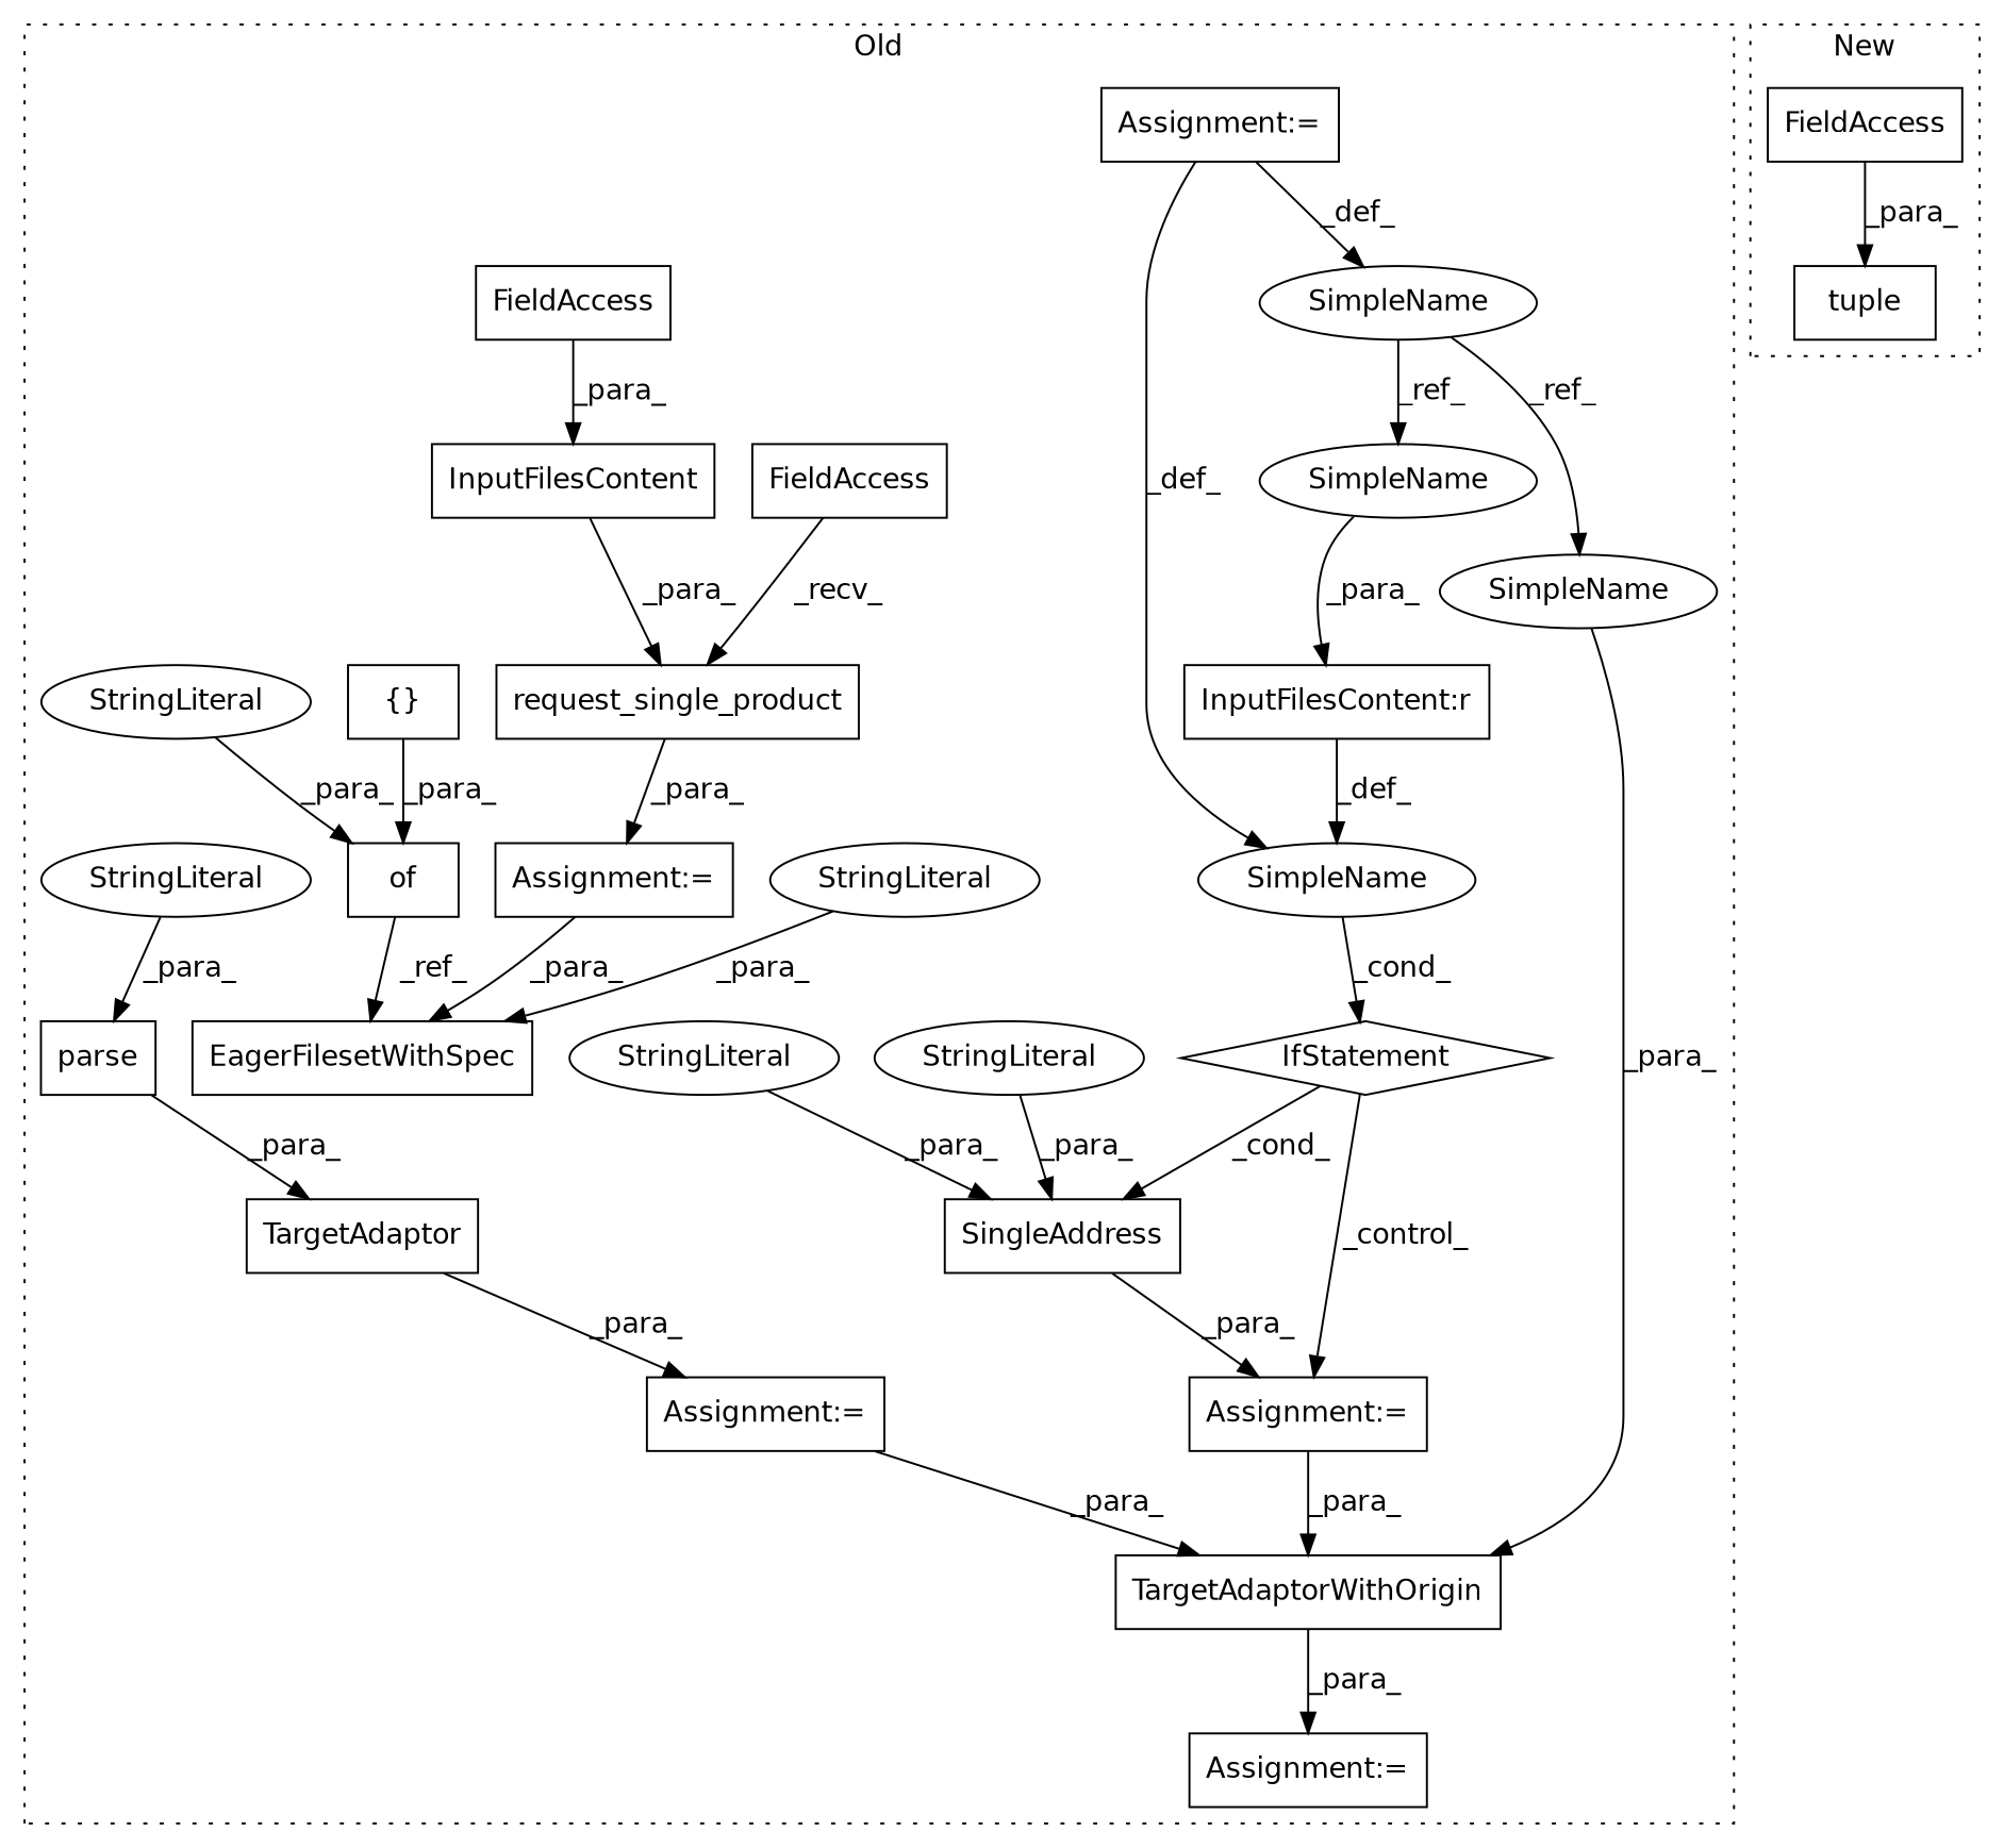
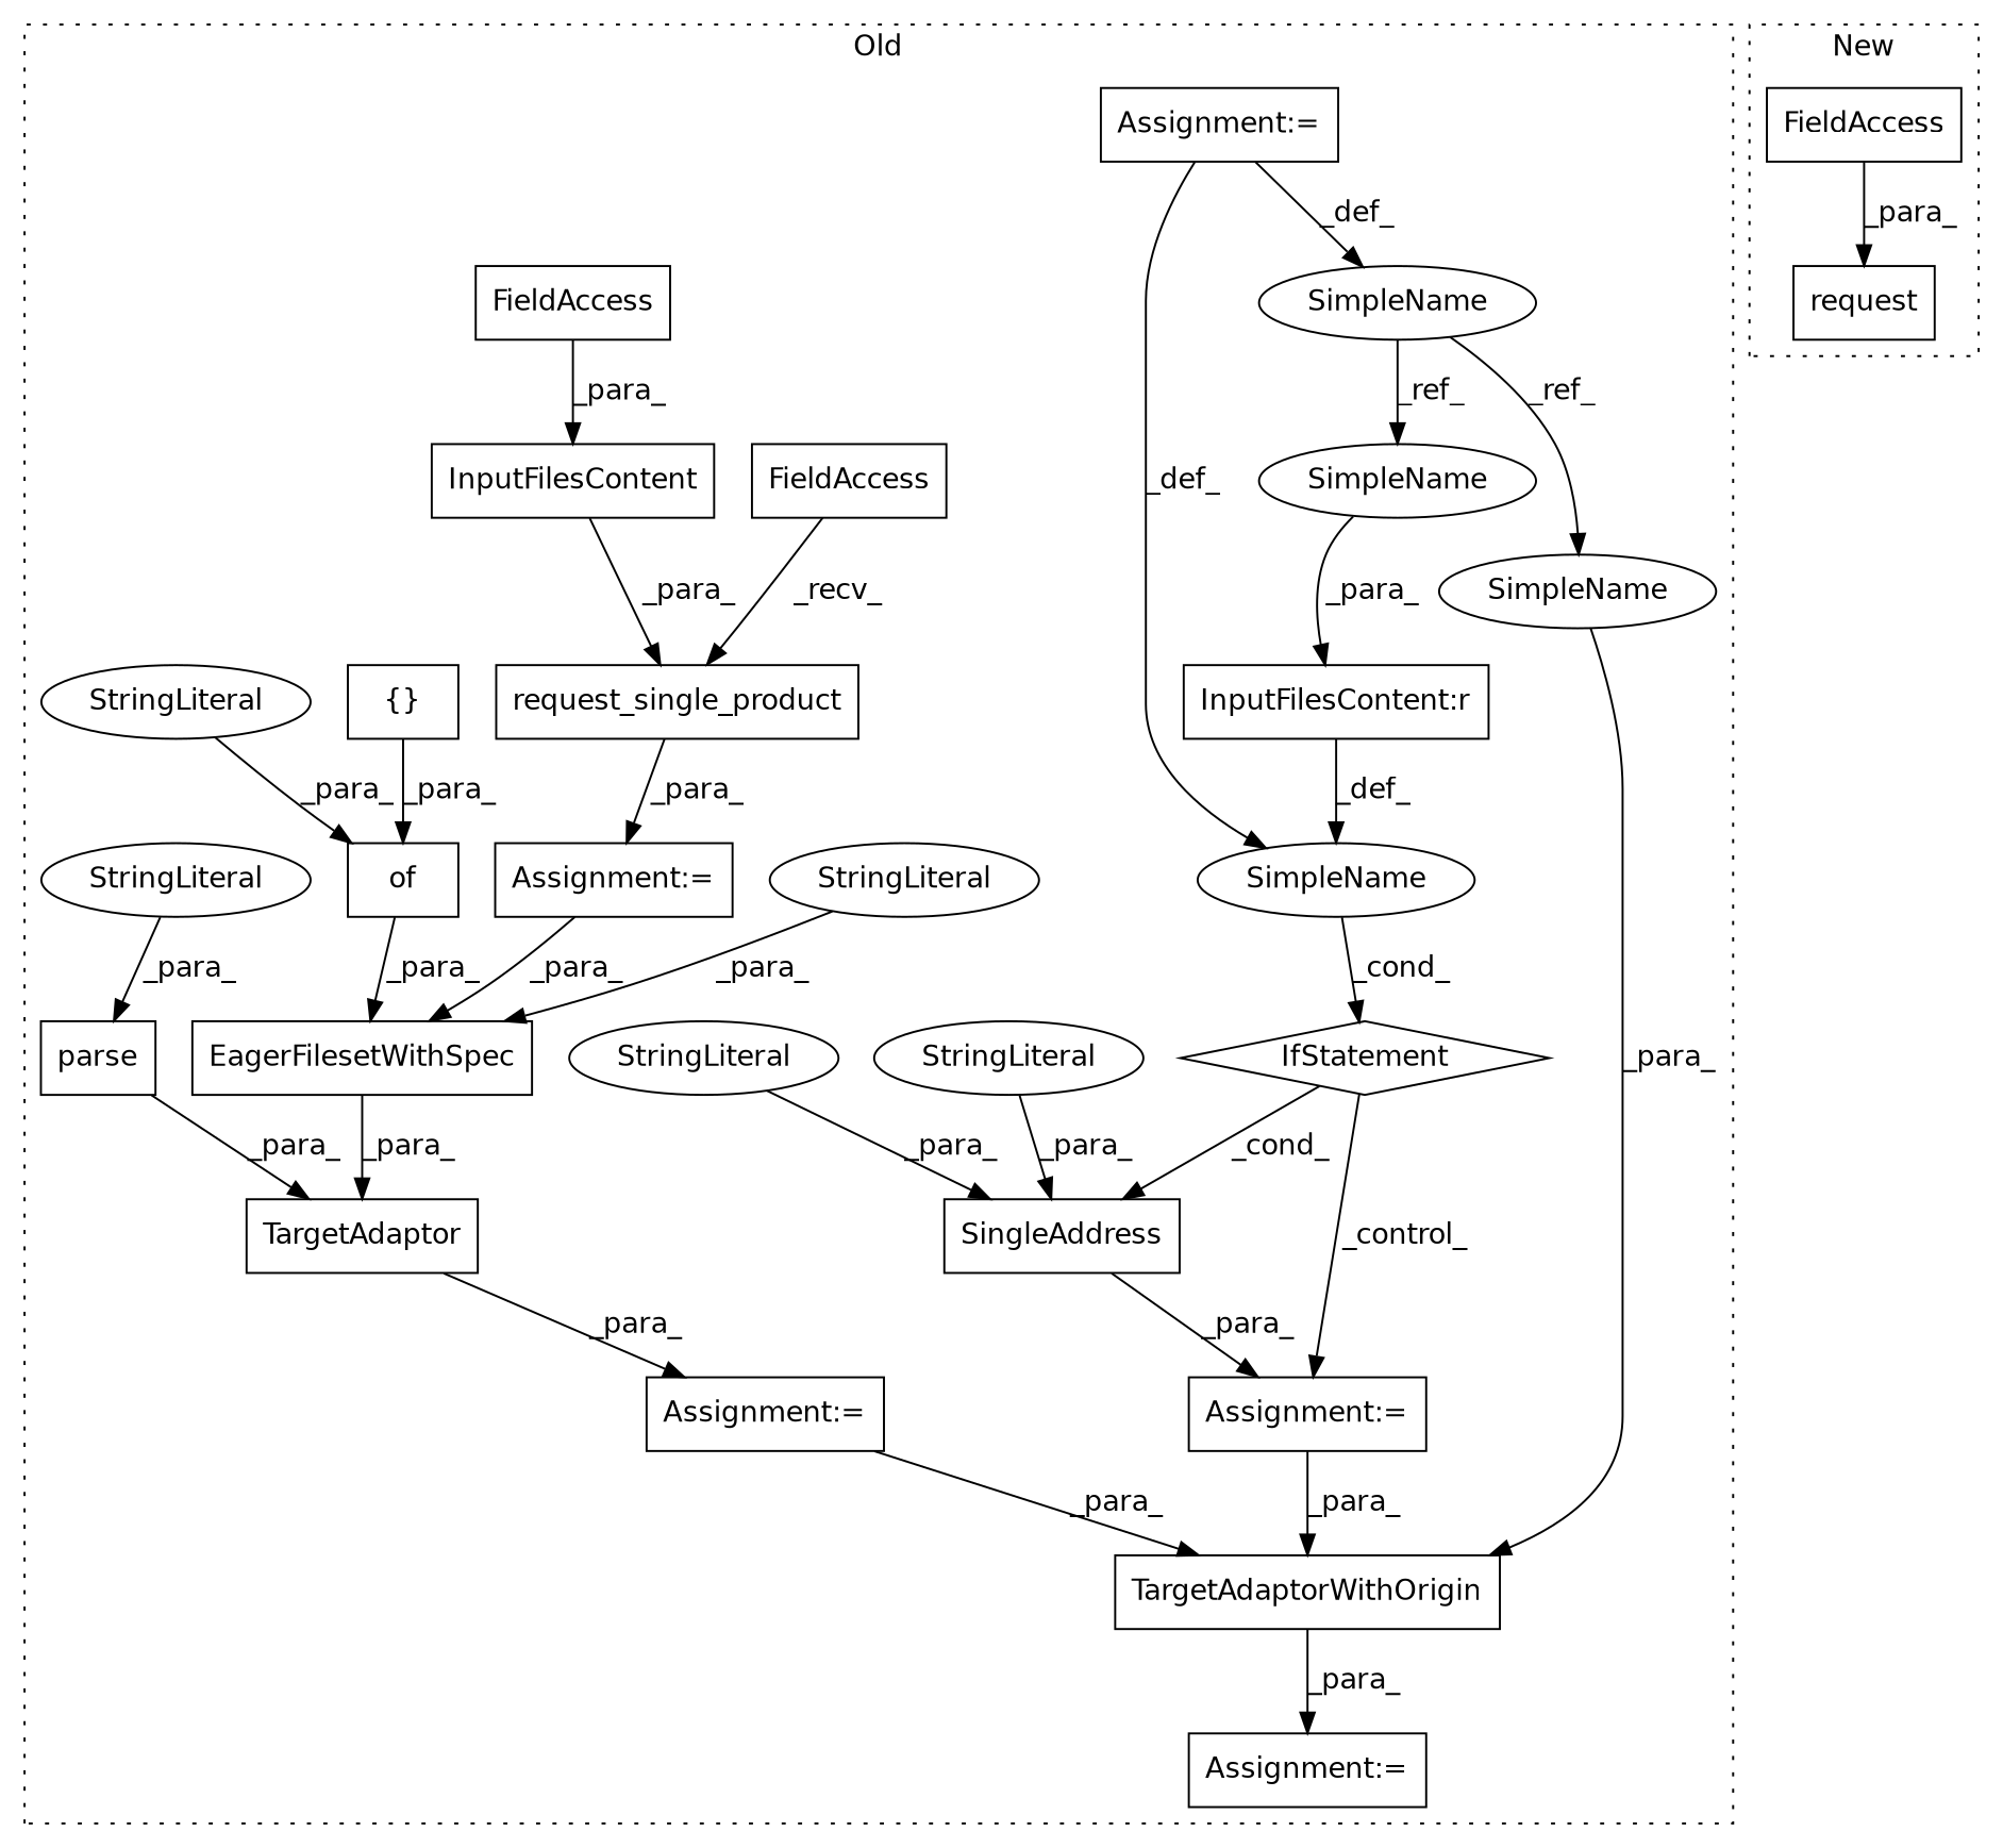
  digraph {
    fontname="DejaVu Sans"
    node [a=32 fontname="DejaVu Sans" l=6 s=1811 shape=box]
    edge [fontname="DejaVu Sans"]
    n1 [l="6,1" label=parse s="2371,2390"]
    n2 [a=7 l=1 label="Assignment:=" s=2494]
    n3 [a=4 l=2 label="{}" s=2343]
    n4 [l="14,1" label=SingleAddress s="2433,2462"]
    n5 [l="21,1" label=EagerFilesetWithSpec s="2291,2361"]
    n6 [l="18,1" label=InputFilesContent s="2231,2261"]
    n7 [l="23,1" label=request_single_product s="2199,2262"]
    n8 [a=22 l=4 label=FieldAccess s=2194]
    n9 [a=22 l=12 label=FieldAccess s=2249]
    n10 [l="3,1" label=of s="2323,2345"]
    n11 [a=45 l=7 label=StringLiteral s=2326 shape=ellipse]
    n12 [a=45 label=StringLiteral s=2447 shape=ellipse]
    n13 [a=45 l=8 label=StringLiteral s=2454 shape=ellipse]
    n14 [a=27 l=4 label="InputFilesContent:r" s=2408]
    n15 [a=25 l="4,2" label=IfStatement s="2398,2416" shape=diamond]
    n16 [a=42 label=SimpleName shape=ellipse l="" s=""]
    n17 [a=7 l=1 label="Assignment:=" s=2432]
    n18 [a=7 label="Assignment:="]
    n19 [a=7 l=1 label="Assignment:=" s=2276]
    n20 [a=7 l=1 label="Assignment:=" s=2193]
    n21 [a=45 l=13 label=StringLiteral s=2377 shape=ellipse]
    n22 [a=45 label=StringLiteral s=2312 shape=ellipse]
    n23 [l="24,1" label=TargetAdaptorWithOrigin s="2495,2533"]
    n24 [a=42 label=SimpleName shape=ellipse]
    n25 [l="14,1" label=TargetAdaptor s="2277,2391"]
    n26 [a=42 label=SimpleName s=2402 shape=ellipse]
    n27 [a=42 label=SimpleName s=2527 shape=ellipse]
-   n28 [l="6,1" label=tuple s="2760,2773"]
+   n28 [l="6,1" label=request s="2760,2773"]
    n29 [a=22 l=7 label=FieldAccess s=2766]
    subgraph cluster_1 {
      label=Old
      style=dotted
      n1
      n2
      n3
      n4
      n5
      n6
      n7
      n8
      n9
      n10
      n11
      n12
      n13
      n14
      n15
      n16
      n17
      n18
      n19
      n20
      n21
      n22
      n23
      n24
      n25
      n26
      n27
    }
    subgraph cluster_2 {
      label=New
      style=dotted
      n28
      n29
    }
    n1 -> n25 [label=_para_]
    n3 -> n10 [label=_para_]
    n4 -> n17 [label=_para_]
+   n5 -> n25 [label=_para_]
    n6 -> n7 [label=_para_]
    n7 -> n20 [label=_para_]
    n8 -> n7 [label=_recv_]
    n9 -> n6 [label=_para_]
-   n10 -> n5 [label=_ref_]
+   n10 -> n5 [label=_para_]
    n11 -> n10 [label=_para_]
    n12 -> n4 [label=_para_]
    n13 -> n4 [label=_para_]
    n14 -> n16 [label=_def_]
    n15 -> n4 [label=_cond_]
    n15 -> n17 [label=_control_]
    n16 -> n15 [label=_cond_]
    n17 -> n23 [label=_para_]
    n18 -> n16 [label=_def_]
    n18 -> n24 [label=_def_]
    n19 -> n23 [label=_para_]
    n20 -> n5 [label=_para_]
    n21 -> n1 [label=_para_]
    n22 -> n5 [label=_para_]
    n23 -> n2 [label=_para_]
    n24 -> n26 [label=_ref_]
    n24 -> n27 [label=_ref_]
    n25 -> n19 [label=_para_]
    n26 -> n14 [label=_para_]
    n27 -> n23 [label=_para_]
    n29 -> n28 [label=_para_]
  }
